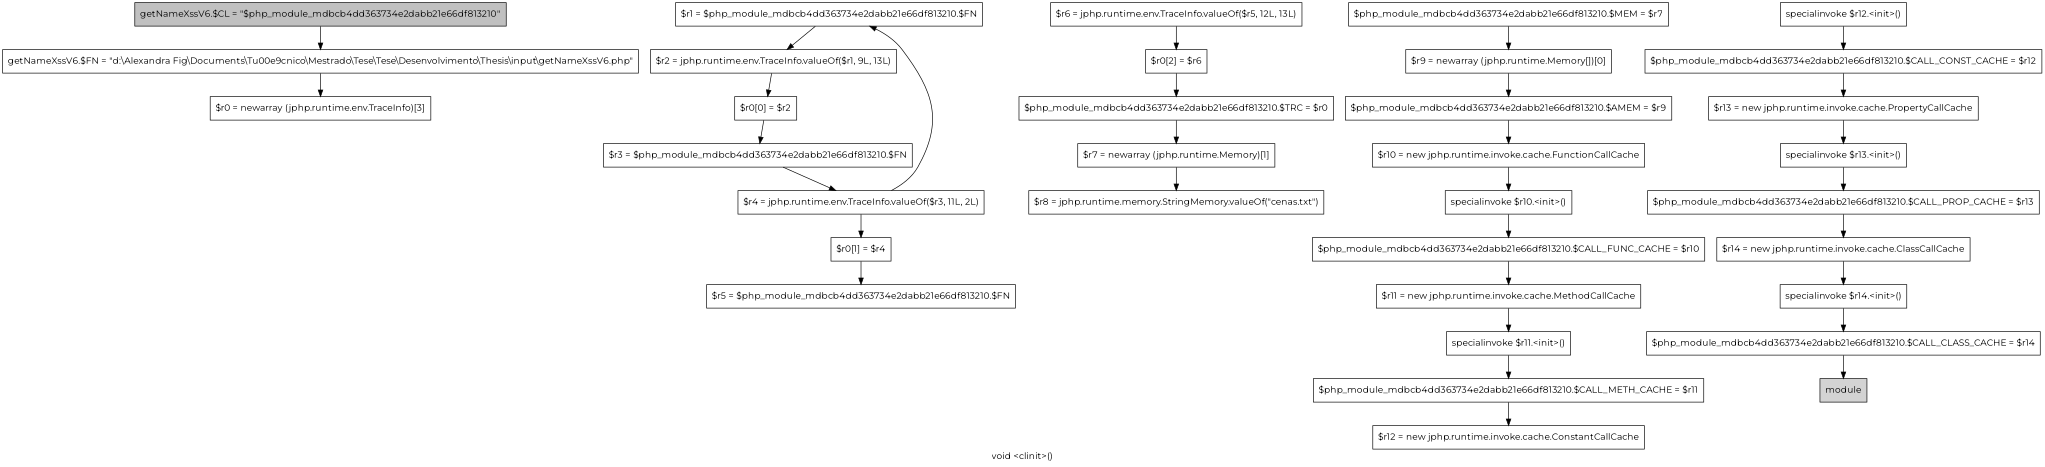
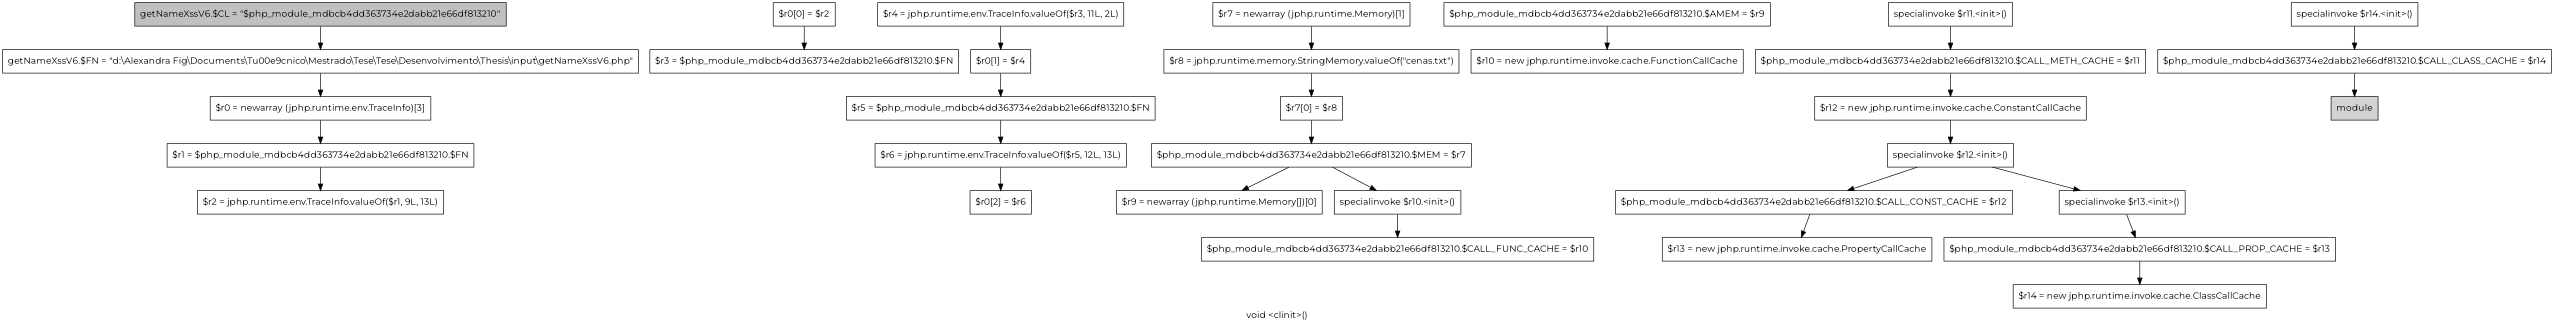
  digraph {
    fontname=Montserrat
    label="void <clinit>()"
    node [fontname=Montserrat shape=box]
    edge [fontname=Montserrat]
    n1 [fillcolor=gray label="getNameXssV6.$CL = \"$php_module_mdbcb4dd363734e2dabb21e66df813210\"" style=filled]
    n2 [label="getNameXssV6.$FN = \"d:\\Alexandra Fig\\Documents\\T\u00e9cnico\\Mestrado\\Tese\\Tese\\Desenvolvimento\\Thesis\\input\\getNameXssV6.php\""]
    n3 [label="$r0 = newarray (jphp.runtime.env.TraceInfo)[3]"]
    n4 [label="$r1 = $php_module_mdbcb4dd363734e2dabb21e66df813210.$FN"]
    n5 [label="$r2 = jphp.runtime.env.TraceInfo.valueOf($r1, 9L, 13L)"]
    n6 [label="$r0[0] = $r2"]
    n7 [label="$r3 = $php_module_mdbcb4dd363734e2dabb21e66df813210.$FN"]
    n8 [label="$r4 = jphp.runtime.env.TraceInfo.valueOf($r3, 11L, 2L)"]
    n9 [label="$r0[1] = $r4"]
    n10 [label="$r5 = $php_module_mdbcb4dd363734e2dabb21e66df813210.$FN"]
    n11 [label="$r6 = jphp.runtime.env.TraceInfo.valueOf($r5, 12L, 13L)"]
    n12 [label="$r0[2] = $r6"]
-   n13 [label="$php_module_mdbcb4dd363734e2dabb21e66df813210.$TRC = $r0"]
    n14 [label="$r7 = newarray (jphp.runtime.Memory)[1]"]
    n15 [label="$r8 = jphp.runtime.memory.StringMemory.valueOf(\"cenas.txt\")"]
+   n16 [label="$r7[0] = $r8"]
    n17 [label="$php_module_mdbcb4dd363734e2dabb21e66df813210.$MEM = $r7"]
    n18 [label="$r9 = newarray (jphp.runtime.Memory[])[0]"]
    n19 [label="$php_module_mdbcb4dd363734e2dabb21e66df813210.$AMEM = $r9"]
    n20 [label="$r10 = new jphp.runtime.invoke.cache.FunctionCallCache"]
    n21 [label="specialinvoke $r10.<init>()"]
    n22 [label="$php_module_mdbcb4dd363734e2dabb21e66df813210.$CALL_FUNC_CACHE = $r10"]
-   n23 [label="$r11 = new jphp.runtime.invoke.cache.MethodCallCache"]
    n24 [label="specialinvoke $r11.<init>()"]
    n25 [label="$php_module_mdbcb4dd363734e2dabb21e66df813210.$CALL_METH_CACHE = $r11"]
    n26 [label="$r12 = new jphp.runtime.invoke.cache.ConstantCallCache"]
    n27 [label="specialinvoke $r12.<init>()"]
    n28 [label="$php_module_mdbcb4dd363734e2dabb21e66df813210.$CALL_CONST_CACHE = $r12"]
    n29 [label="$r13 = new jphp.runtime.invoke.cache.PropertyCallCache"]
    n30 [label="specialinvoke $r13.<init>()"]
    n31 [label="$php_module_mdbcb4dd363734e2dabb21e66df813210.$CALL_PROP_CACHE = $r13"]
    n32 [label="$r14 = new jphp.runtime.invoke.cache.ClassCallCache"]
    n33 [label="specialinvoke $r14.<init>()"]
    n34 [label="$php_module_mdbcb4dd363734e2dabb21e66df813210.$CALL_CLASS_CACHE = $r14"]
    n35 [fillcolor=lightgray label=module style=filled]
    n1 -> n2
    n2 -> n3
-   n8 -> n4
+   n3 -> n4
    n4 -> n5
-   n5 -> n6
    n6 -> n7
-   n7 -> n8
    n8 -> n9
    n9 -> n10
+   n10 -> n11
    n11 -> n12
-   n12 -> n13
-   n13 -> n14
    n14 -> n15
+   n15 -> n16
+   n16 -> n17
    n17 -> n18
-   n18 -> n19
    n19 -> n20
-   n20 -> n21
+   n17 -> n21
    n21 -> n22
-   n22 -> n23
-   n23 -> n24
    n24 -> n25
    n25 -> n26
+   n26 -> n27
    n27 -> n28
    n28 -> n29
-   n29 -> n30
+   n27 -> n30
    n30 -> n31
    n31 -> n32
-   n32 -> n33
    n33 -> n34
    n34 -> n35
  }
